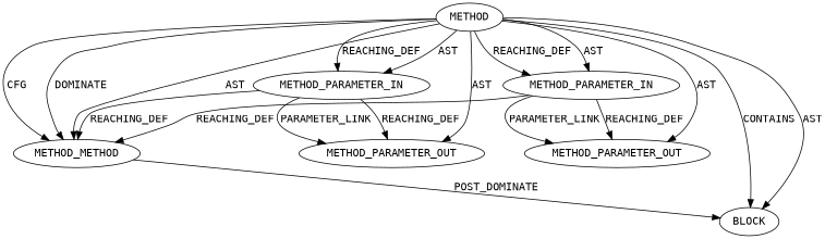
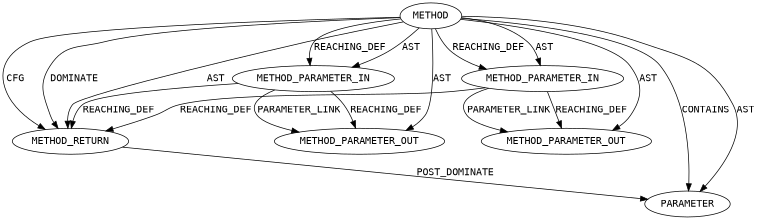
  digraph {
    fontname="DejaVu Sans Mono"
    node [CODE="<empty>" EVALUATION_STRATEGY=BY_VALUE ORDER=2 TYPE_FULL_NAME=ANY fontname="DejaVu Sans Mono" IS_VARIADIC=false]
    edge [fontname="DejaVu Sans Mono"]
-   n1 [CODE=RET label=METHOD_METHOD IS_VARIADIC=""]
-   n2 [ARGUMENT_INDEX=1 ORDER=1 label=BLOCK EVALUATION_STRATEGY="" IS_VARIADIC=""]
+   n1 [CODE=RET label=METHOD_RETURN IS_VARIADIC=""]
+   n2 [ARGUMENT_INDEX=1 ORDER=1 label=PARAMETER EVALUATION_STRATEGY="" IS_VARIADIC=""]
    n3 [AST_PARENT_FULL_NAME="<global>" AST_PARENT_TYPE=NAMESPACE_BLOCK FILENAME="<empty>" FULL_NAME=min IS_EXTERNAL=true NAME=min ORDER=0 label=METHOD EVALUATION_STRATEGY="" TYPE_FULL_NAME="" IS_VARIADIC=""]
    n4 [CODE=p1 INDEX=1 NAME=p1 ORDER=1 label=METHOD_PARAMETER_OUT]
    n5 [CODE=p2 INDEX=2 NAME=p2 label=METHOD_PARAMETER_OUT]
    n6 [CODE=p1 INDEX=1 NAME=p1 ORDER=1 label=METHOD_PARAMETER_IN]
    n7 [CODE=p2 INDEX=2 NAME=p2 label=METHOD_PARAMETER_IN]
    n1 -> n2 [label=POST_DOMINATE]
    n3 -> n1 [label=CFG]
    n3 -> n1 [label=DOMINATE]
    n3 -> n1 [label=AST]
    n3 -> n2 [label=CONTAINS]
    n3 -> n2 [label=AST]
    n3 -> n4 [label=AST]
    n3 -> n5 [label=AST]
    n3 -> n6 [label=REACHING_DEF]
    n3 -> n6 [label=AST]
    n3 -> n7 [label=AST]
    n3 -> n7 [label=REACHING_DEF]
    n6 -> n1 [VARIABLE=p1 label=REACHING_DEF]
    n6 -> n4 [VARIABLE=p1 label=REACHING_DEF]
    n6 -> n4 [label=PARAMETER_LINK]
    n7 -> n1 [VARIABLE=p2 label=REACHING_DEF]
    n7 -> n5 [label=PARAMETER_LINK]
    n7 -> n5 [VARIABLE=p2 label=REACHING_DEF]
  }
